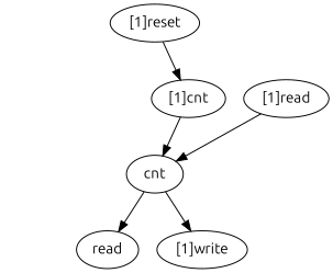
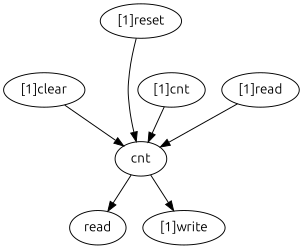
  strict digraph {
    fontname=Ubuntu
    node [complexity=3 fontname=Ubuntu importance=0.496411224657]
    edge [fontname=Ubuntu]
+   "[1]clear" [rank=0.165470408219]
    cnt [complexity=2 importance=0.150873455429 rank=0.0754367277147]
    n3 [complexity=0 importance=0.052028043616 label=read rank=0.0]
    "[1]write" [complexity=8 rank=0.0620514030821]
    "[1]cnt" [complexity=6 importance=0.400592322672 rank=0.066765387112]
    "[1]reset" [importance=0.647284680086 rank=0.215761560029]
    "[1]read" [complexity=9 importance=0.798158135516 rank=0.0886842372795]
+   "[1]clear" -> cnt
    cnt -> n3
    cnt -> "[1]write"
    "[1]cnt" -> cnt
-   "[1]reset" -> "[1]cnt"
+   "[1]reset" -> cnt
    "[1]read" -> cnt
  }
